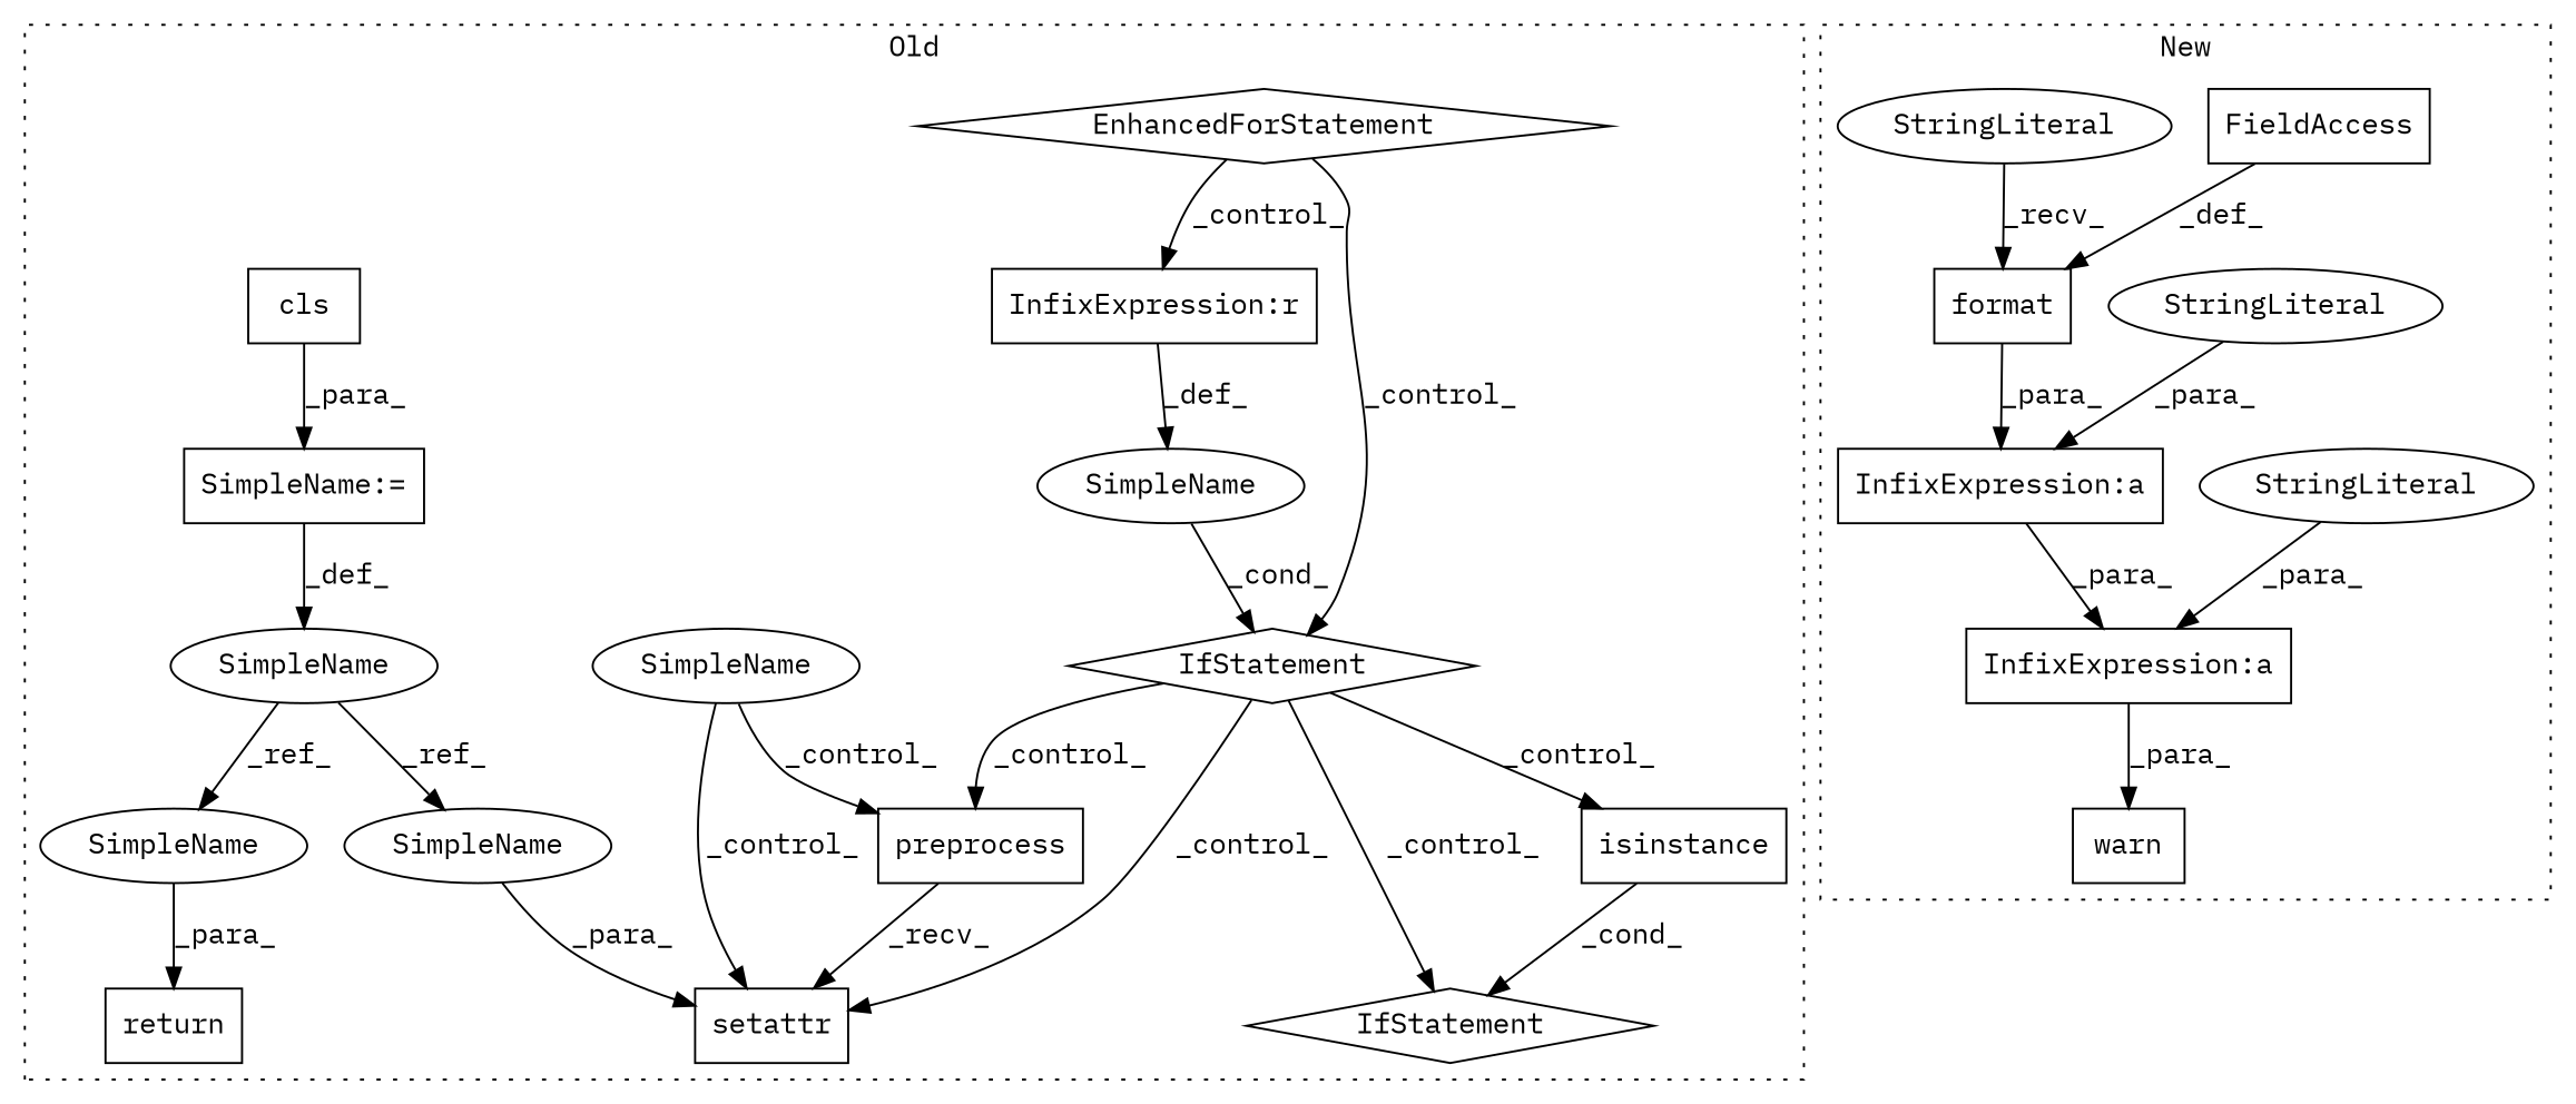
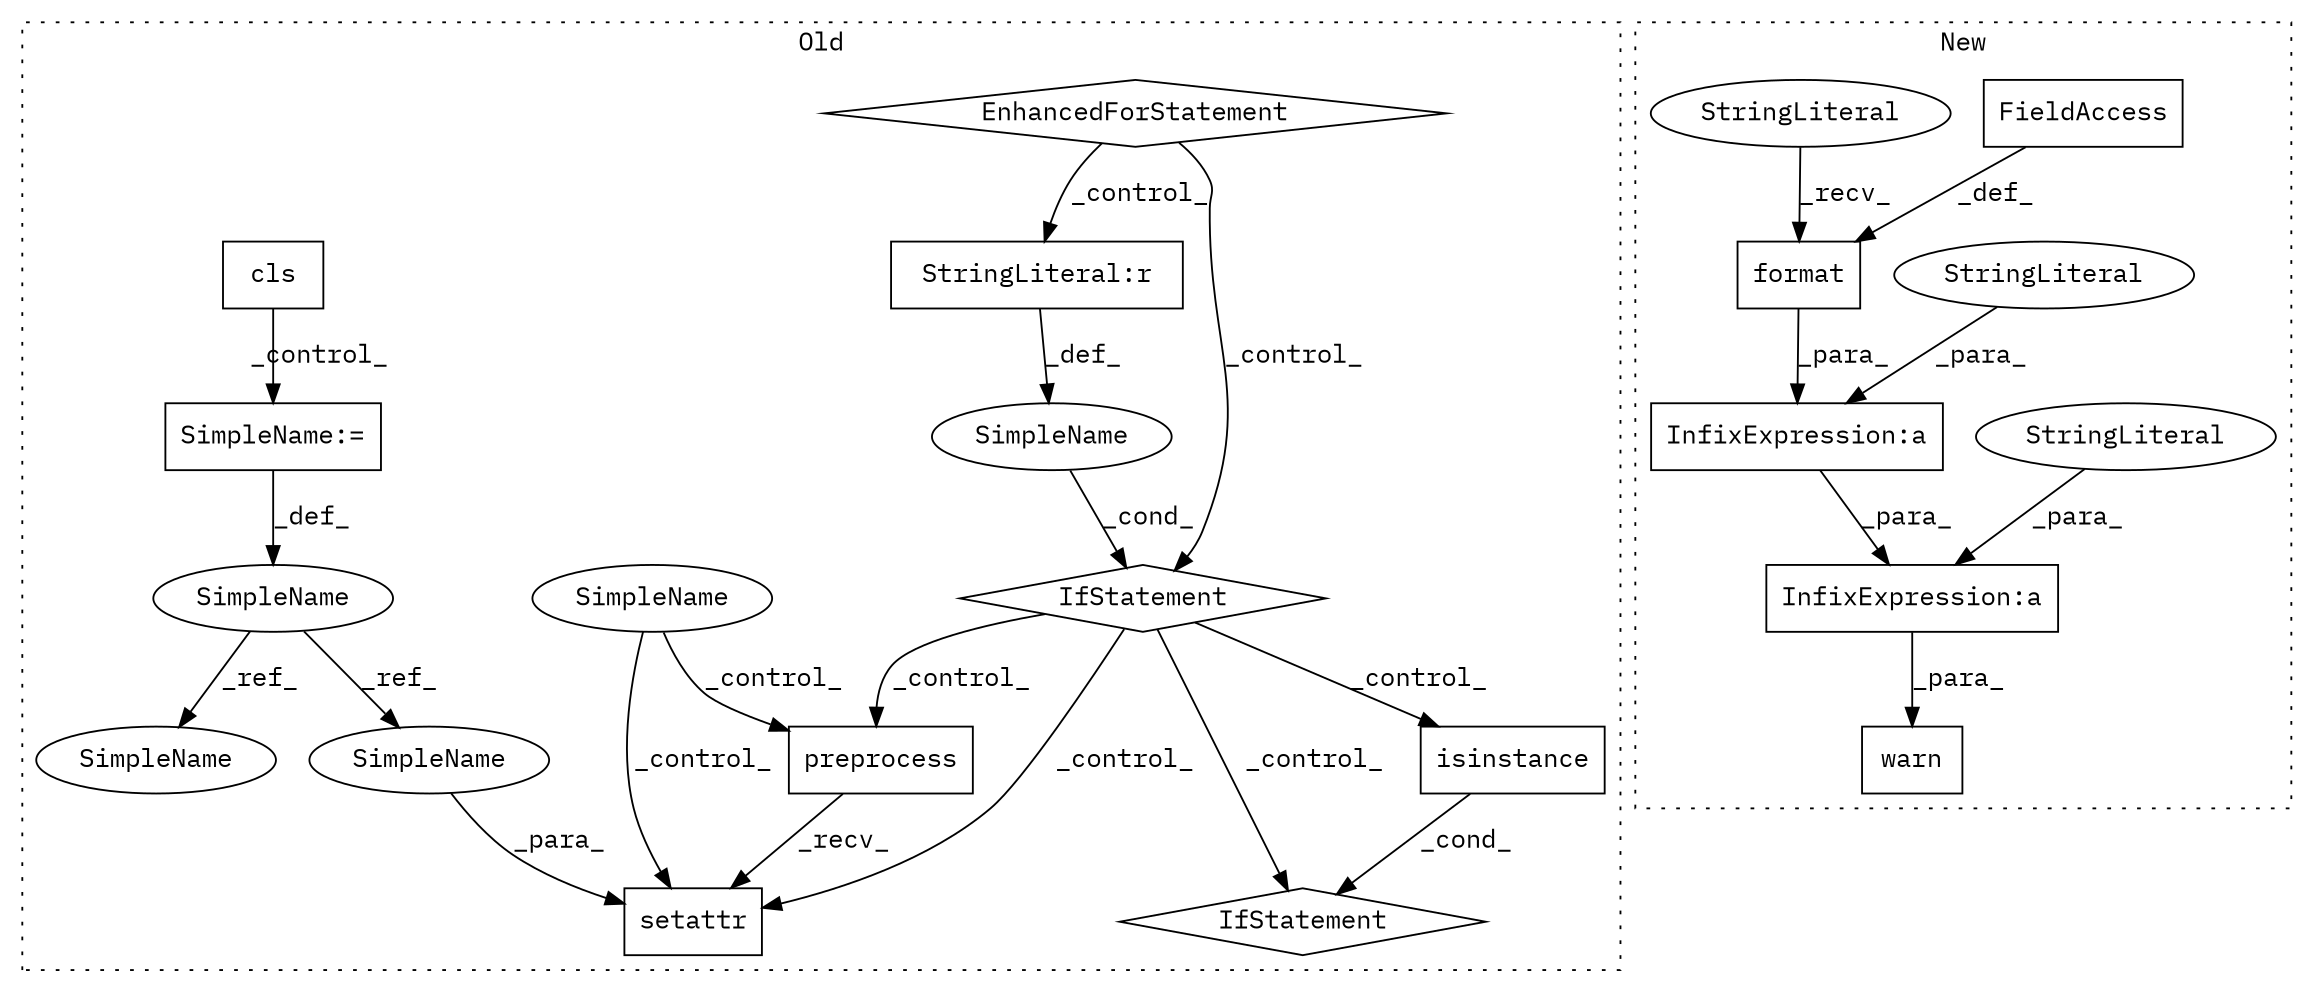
  digraph {
    fontname="IBM Plex Mono"
    node [a=32 fontname="IBM Plex Mono" l=2 shape=box]
    edge [fontname="IBM Plex Mono"]
    n1 [l="11,1" label=preprocess s="4323,4337"]
    n2 [l="8,1" label=setattr s="4301,4338"]
    n3 [a=70 l="80,2" label=EnhancedForStatement s="3843,3949" shape=diamond]
    n4 [a=42 label=SimpleName s=3829 shape=ellipse]
-   n5 [a=41 l=7 label=return s=4369]
    n6 [l="11,1" label=isinstance s="3992,4013"]
    n7 [a=25 l="4,2" label=IfStatement s="3959,3976" shape=diamond]
    n8 [a=42 label=SimpleName shape=ellipse l=""]
    n9 [a=25 l="4,2" label=IfStatement s="3988,4014" shape=diamond]
    n10 [a=42 label=SimpleName shape=ellipse l=""]
    n11 [l=5 label=cls s=3832]
-   n12 [a=27 l=4 label="InfixExpression:r" s=3968]
+   n12 [a=27 l=4 label="StringLiteral:r" s=3968]
    n13 [a=7 l=1 label="SimpleName:=" s=3831]
    n14 [a=42 label=SimpleName s=4309 shape=ellipse]
    n15 [a=42 label=SimpleName s=4376 shape=ellipse]
    n16 [l="5,1" label=warn s="1061,1243"]
    n17 [a=27 l=3 label="InfixExpression:a" s=1171]
    n18 [a=27 l=3 label="InfixExpression:a" s=1114]
    n19 [l="7,1" label=format s="1083,1113"]
    n20 [a=22 l=4 label=FieldAccess s=1090]
    n21 [a=45 l=57 label=StringLiteral s=1174 shape=ellipse]
    n22 [a=45 l=53 label=StringLiteral s=1117 shape=ellipse]
    n23 [a=45 l=15 label=StringLiteral s=1067 shape=ellipse]
    subgraph cluster_1 {
      label=Old
      style=dotted
      n1
      n2
      n3
      n4
-     n5
      n6
      n7
      n8
      n9
      n10
      n11
      n12
      n13
      n14
      n15
    }
    subgraph cluster_2 {
      label=New
      style=dotted
      n16
      n17
      n18
      n19
      n20
      n21
      n22
      n23
    }
    n1 -> n2 [label=_recv_]
    n3 -> n7 [label=_control_]
    n3 -> n12 [label=_control_]
    n4 -> n14 [label=_ref_]
    n4 -> n15 [label=_ref_]
    n6 -> n9 [label=_cond_]
    n7 -> n1 [label=_control_]
    n7 -> n2 [label=_control_]
    n7 -> n6 [label=_control_]
    n7 -> n9 [label=_control_]
    n8 -> n7 [label=_cond_]
    n10 -> n1 [label=_control_]
    n10 -> n2 [label=_control_]
-   n11 -> n13 [label=_para_]
+   n11 -> n13 [label=_control_]
    n12 -> n8 [label=_def_]
    n13 -> n4 [label=_def_]
    n14 -> n2 [label=_para_]
-   n15 -> n5 [label=_para_]
    n17 -> n16 [label=_para_]
    n18 -> n17 [label=_para_]
    n19 -> n18 [label=_para_]
    n20 -> n19 [label=_def_]
    n21 -> n17 [label=_para_]
    n22 -> n18 [label=_para_]
    n23 -> n19 [label=_recv_]
  }
